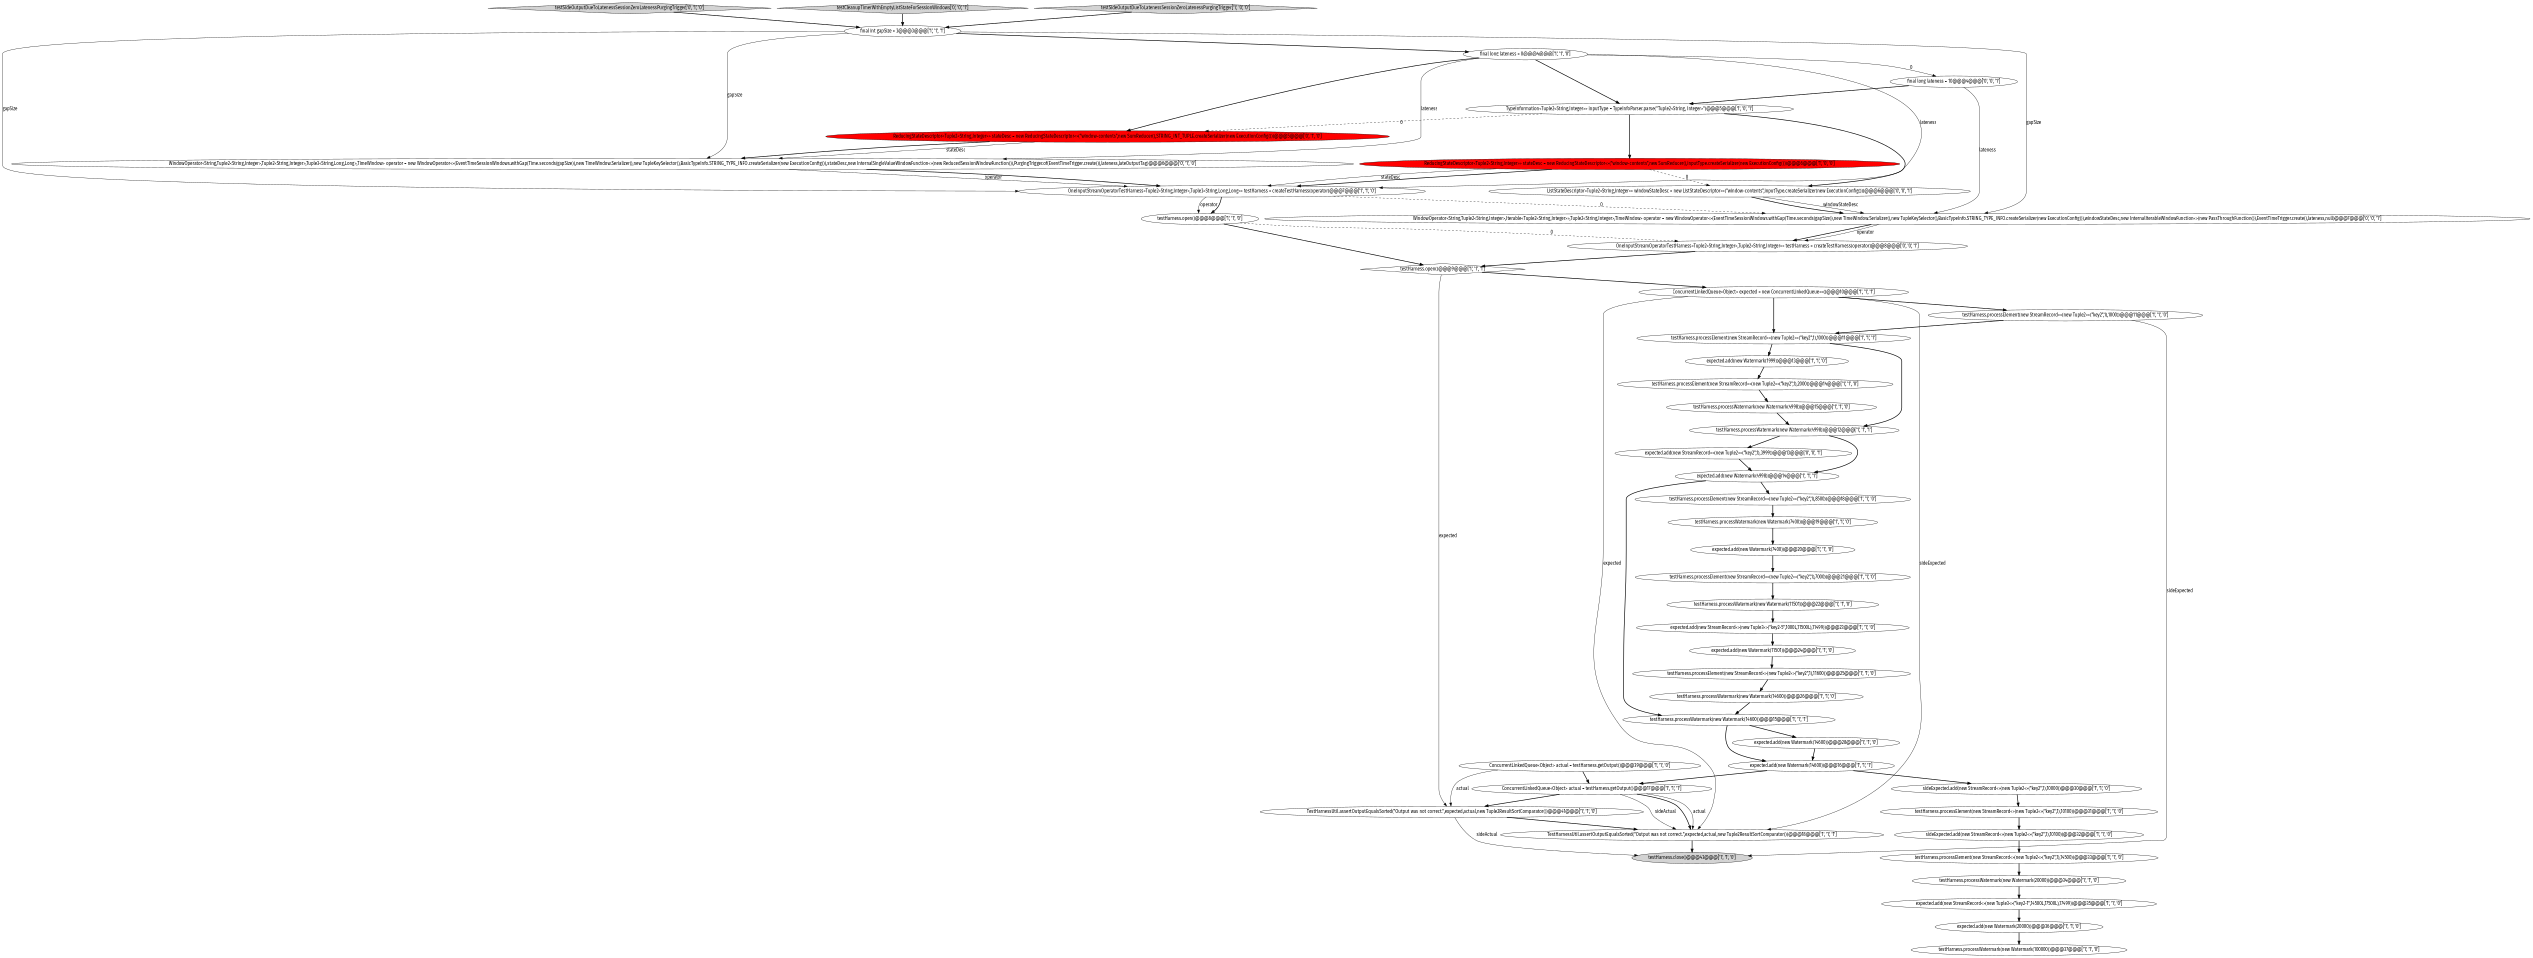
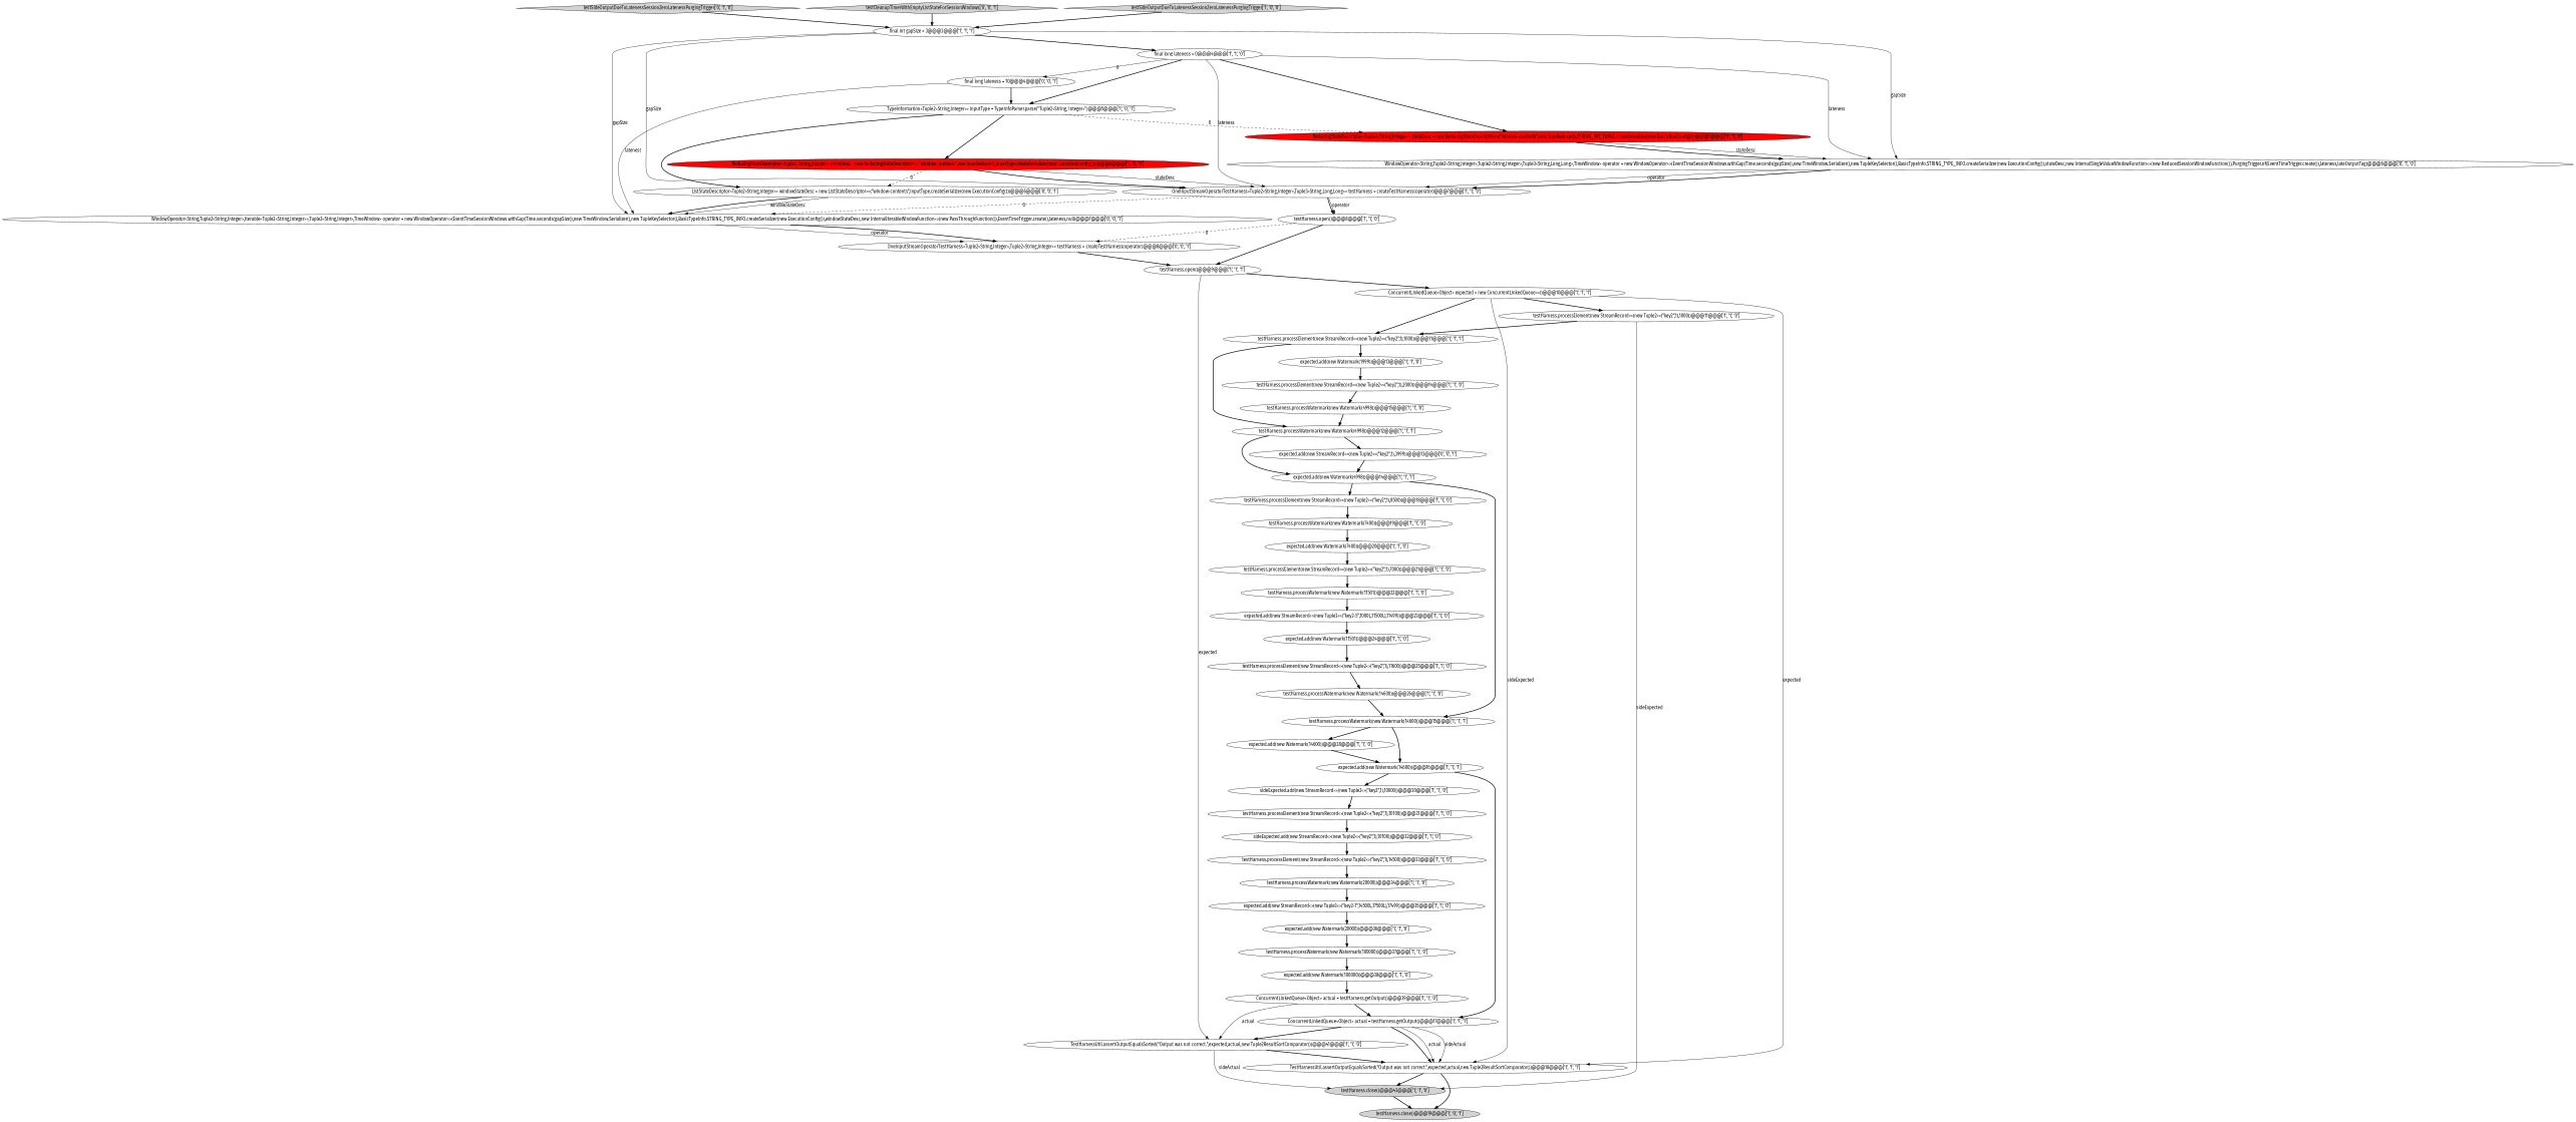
  digraph {
    fontname="Fira Sans"
    node [fillcolor=white fontname="Fira Sans" shape=ellipse style=filled]
    edge [fontname="Fira Sans" style=bold]
    n1 [label="TypeInformation<Tuple2<String,Integer>> inputType = TypeInfoParser.parse(\"Tuple2<String, Integer>\")@@@5@@@['1', '0', '1']"]
    n2 [label="ListStateDescriptor<Tuple2<String,Integer>> windowStateDesc = new ListStateDescriptor<>(\"window-contents\",inputType.createSerializer(new ExecutionConfig()))@@@6@@@['0', '0', '1']"]
    n3 [fillcolor=red label="ReducingStateDescriptor<Tuple2<String,Integer>> stateDesc = new ReducingStateDescriptor<>(\"window-contents\",new SumReducer(),inputType.createSerializer(new ExecutionConfig()))@@@6@@@['1', '0', '0']"]
    n4 [fillcolor=red label="ReducingStateDescriptor<Tuple2<String,Integer>> stateDesc = new ReducingStateDescriptor<>(\"window-contents\",new SumReducer(),STRING_INT_TUPLE.createSerializer(new ExecutionConfig()))@@@5@@@['0', '1', '0']"]
    n5 [label="WindowOperator<String,Tuple2<String,Integer>,Iterable<Tuple2<String,Integer>>,Tuple2<String,Integer>,TimeWindow> operator = new WindowOperator<>(EventTimeSessionWindows.withGap(Time.seconds(gapSize)),new TimeWindow.Serializer(),new TupleKeySelector(),BasicTypeInfo.STRING_TYPE_INFO.createSerializer(new ExecutionConfig()),windowStateDesc,new InternalIterableWindowFunction<>(new PassThroughFunction()),EventTimeTrigger.create(),lateness,null)@@@7@@@['0', '0', '1']"]
    n6 [label="OneInputStreamOperatorTestHarness<Tuple2<String,Integer>,Tuple3<String,Long,Long>> testHarness = createTestHarness(operator)@@@7@@@['1', '1', '0']"]
    n7 [label="WindowOperator<String,Tuple2<String,Integer>,Tuple2<String,Integer>,Tuple3<String,Long,Long>,TimeWindow> operator = new WindowOperator<>(EventTimeSessionWindows.withGap(Time.seconds(gapSize)),new TimeWindow.Serializer(),new TupleKeySelector(),BasicTypeInfo.STRING_TYPE_INFO.createSerializer(new ExecutionConfig()),stateDesc,new InternalSingleValueWindowFunction<>(new ReducedSessionWindowFunction()),PurgingTrigger.of(EventTimeTrigger.create()),lateness,lateOutputTag)@@@6@@@['0', '1', '0']"]
    n8 [label="testHarness.processElement(new StreamRecord<>(new Tuple2<>(\"key2\",1),10100))@@@31@@@['1', '1', '0']"]
    n9 [label="sideExpected.add(new StreamRecord<>(new Tuple2<>(\"key2\",1),10100))@@@32@@@['1', '1', '0']"]
    n10 [label="testHarness.processElement(new StreamRecord<>(new Tuple2<>(\"key2\",1),14500))@@@33@@@['1', '1', '0']"]
    n11 [label="testHarness.processWatermark(new Watermark(20000))@@@34@@@['1', '1', '0']"]
    n12 [label="expected.add(new StreamRecord<>(new Tuple3<>(\"key2-1\",14500L,17500L),17499))@@@35@@@['1', '1', '0']"]
    n13 [label="expected.add(new Watermark(20000))@@@36@@@['1', '1', '0']"]
    n14 [label="ConcurrentLinkedQueue<Object> actual = testHarness.getOutput()@@@39@@@['1', '1', '0']"]
    n15 [label="ConcurrentLinkedQueue<Object> actual = testHarness.getOutput()@@@17@@@['1', '1', '1']"]
    n16 [label="TestHarnessUtil.assertOutputEqualsSorted(\"Output was not correct.\",expected,actual,new Tuple2ResultSortComparator())@@@41@@@['1', '1', '0']"]
    n17 [label="TestHarnessUtil.assertOutputEqualsSorted(\"Output was not correct.\",expected,actual,new Tuple2ResultSortComparator())@@@18@@@['1', '1', '1']"]
    n18 [fillcolor=lightgray label="testHarness.close()@@@43@@@['1', '1', '0']"]
    n19 [label="testHarness.processWatermark(new Watermark(100000))@@@37@@@['1', '1', '0']"]
+   n20 [fillcolor=lightgray label="testHarness.close()@@@19@@@['1', '0', '1']"]
    n21 [label="expected.add(new StreamRecord<>(new Tuple2<>(\"key2\",1),3999))@@@13@@@['0', '0', '1']"]
    n22 [label="expected.add(new Watermark(4998))@@@14@@@['1', '1', '1']"]
    n23 [label="testHarness.processWatermark(new Watermark(14600))@@@15@@@['1', '1', '1']"]
    n24 [label="testHarness.processElement(new StreamRecord<>(new Tuple2<>(\"key2\",1),8500))@@@18@@@['1', '1', '0']"]
    n25 [label="OneInputStreamOperatorTestHarness<Tuple2<String,Integer>,Tuple2<String,Integer>> testHarness = createTestHarness(operator)@@@8@@@['0', '0', '1']"]
-   n26 [label="testHarness.open()@@@9@@@['1', '1', '1']" shape=diamond]
+   n26 [label="testHarness.open()@@@9@@@['1', '1', '1']"]
    n27 [label="ConcurrentLinkedQueue<Object> expected = new ConcurrentLinkedQueue<>()@@@10@@@['1', '1', '1']"]
    n28 [label="testHarness.processWatermark(new Watermark(7400))@@@19@@@['1', '1', '0']"]
    n29 [label="expected.add(new Watermark(7400))@@@20@@@['1', '1', '0']"]
    n30 [label="testHarness.processElement(new StreamRecord<>(new Tuple2<>(\"key2\",1),7000))@@@21@@@['1', '1', '0']"]
    n31 [fillcolor=lightgray label="testSideOutputDueToLatenessSessionZeroLatenessPurgingTrigger['0', '1', '0']" shape=diamond]
    n32 [label="final int gapSize = 3@@@3@@@['1', '1', '1']"]
    n33 [label="final long lateness = 0@@@4@@@['1', '1', '0']"]
    n34 [label="testHarness.processElement(new StreamRecord<>(new Tuple2<>(\"key2\",1),1000))@@@11@@@['1', '1', '0']"]
    n35 [label="testHarness.processElement(new StreamRecord<>(new Tuple2<>(\"key2\",1),1000))@@@11@@@['1', '1', '1']"]
    n36 [label="expected.add(new Watermark(1999))@@@13@@@['1', '1', '0']"]
    n37 [label="testHarness.processWatermark(new Watermark(4998))@@@12@@@['1', '1', '1']"]
+   n38 [label="expected.add(new Watermark(100000))@@@38@@@['1', '1', '0']"]
    n39 [fillcolor=lightgray label="testCleanupTimerWithEmptyListStateForSessionWindows['0', '0', '1']" shape=diamond]
    n40 [label="testHarness.processElement(new StreamRecord<>(new Tuple2<>(\"key2\",1),2000))@@@14@@@['1', '1', '0']"]
    n41 [label="testHarness.processWatermark(new Watermark(4998))@@@15@@@['1', '1', '0']"]
    n42 [label="expected.add(new Watermark(14600))@@@16@@@['1', '1', '1']"]
    n43 [label="sideExpected.add(new StreamRecord<>(new Tuple2<>(\"key2\",1),10000))@@@30@@@['1', '1', '0']"]
    n44 [fillcolor=lightgray label="testSideOutputDueToLatenessSessionZeroLatenessPurgingTrigger['1', '0', '0']" shape=diamond]
    n45 [label="testHarness.processWatermark(new Watermark(14600))@@@26@@@['1', '1', '0']"]
    n46 [label="expected.add(new Watermark(14600))@@@28@@@['1', '1', '0']"]
    n47 [label="expected.add(new StreamRecord<>(new Tuple3<>(\"key2-5\",1000L,11500L),11499))@@@23@@@['1', '1', '0']"]
    n48 [label="expected.add(new Watermark(11501))@@@24@@@['1', '1', '0']"]
    n49 [label="testHarness.processElement(new StreamRecord<>(new Tuple2<>(\"key2\",1),11600))@@@25@@@['1', '1', '0']"]
    n50 [label="testHarness.open()@@@8@@@['1', '1', '0']"]
    n51 [label="final long lateness = 10@@@4@@@['0', '0', '1']"]
    n52 [label="testHarness.processWatermark(new Watermark(11501))@@@22@@@['1', '1', '0']"]
    n1 -> n2
    n1 -> n3
    n1 -> n4 [label=0 style=dashed]
    n2 -> n5 [label=windowStateDesc style=solid]
    n2 -> n5
    n3 -> n2 [label=0 style=dashed]
    n3 -> n6
    n3 -> n6 [label=stateDesc style=solid]
    n4 -> n7 [label=stateDesc style=solid]
    n4 -> n7
    n5 -> n25
    n5 -> n25 [label=operator style=solid]
    n6 -> n5 [label=0 style=dashed]
    n6 -> n50 [label=operator style=solid]
    n6 -> n50
    n7 -> n6 [label=operator style=solid]
    n7 -> n6
    n8 -> n9
    n9 -> n10
    n10 -> n11
    n11 -> n12
    n12 -> n13
    n13 -> n19
    n14 -> n15
    n14 -> n16 [label=actual style=solid]
    n15 -> n16
    n15 -> n17
    n15 -> n17 [label=actual style=solid]
    n15 -> n17 [label=sideActual style=solid]
    n16 -> n17
    n16 -> n18 [label=sideActual style=solid]
    n17 -> n18
+   n17 -> n20
+   n18 -> n20
+   n19 -> n38
    n21 -> n22
    n22 -> n23
    n22 -> n24
    n23 -> n42
    n23 -> n46
    n24 -> n28
    n25 -> n26
    n26 -> n16 [label=expected style=solid]
    n26 -> n27
    n27 -> n17 [label=sideExpected style=solid]
    n27 -> n17 [label=expected style=solid]
    n27 -> n34
    n27 -> n35
    n28 -> n29
    n29 -> n30
    n30 -> n52
    n31 -> n32
    n32 -> n5 [label=gapSize style=solid]
    n32 -> n6 [label=gapSize style=solid]
    n32 -> n7 [label=gapSize style=solid]
    n32 -> n33
    n33 -> n1
    n33 -> n4
    n33 -> n6 [label=lateness style=solid]
    n33 -> n7 [label=lateness style=solid]
    n33 -> n51 [label=0 style=solid]
    n34 -> n18 [label=sideExpected style=solid]
    n34 -> n35
    n35 -> n36
    n35 -> n37
    n36 -> n40
    n37 -> n21
    n37 -> n22
+   n38 -> n14
    n39 -> n32
    n40 -> n41
    n41 -> n37
    n42 -> n15
    n42 -> n43
    n43 -> n8
    n44 -> n32
    n45 -> n23
    n46 -> n42
    n47 -> n48
    n48 -> n49
    n49 -> n45
    n50 -> n25 [label=0 style=dashed]
    n50 -> n26
    n51 -> n1
    n51 -> n5 [label=lateness style=solid]
    n52 -> n47
  }
